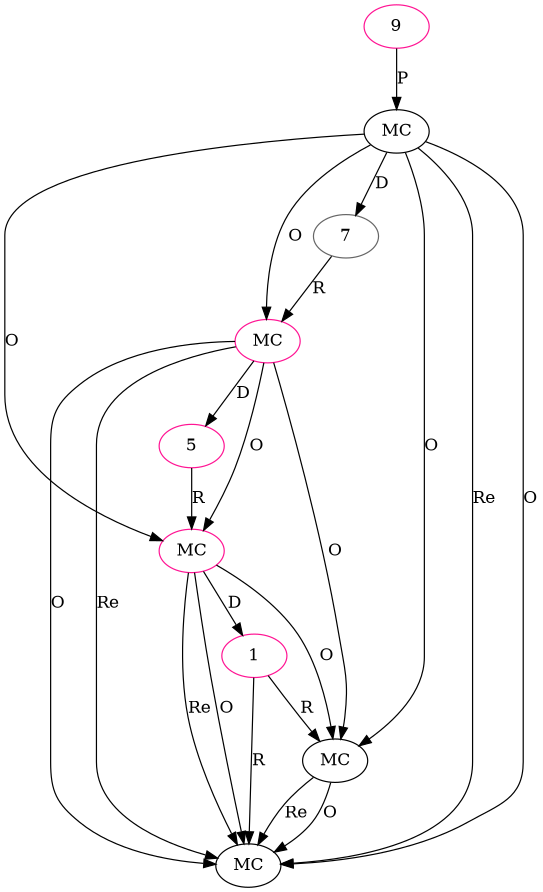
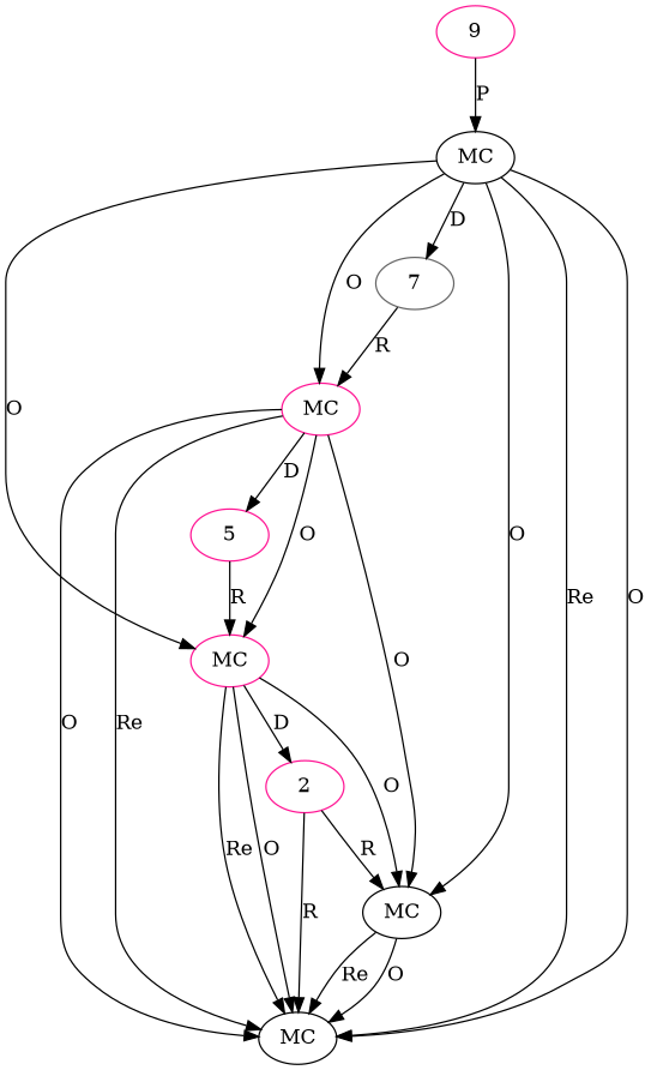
  digraph {
    node [color=deeppink t=Iterator]
    n1 [color=black label=MC s="hasNext()"]
    n2 [color=black label=MC s="next()"]
-   2 [n=dummy_ label=1]
+   2 [n=dummy_]
    n4 [label=MC s="iterator()" t=Iterable]
    5 [n=dummy_ t=Set]
    n6 [l=453 label=MC s="entrySet()" t=Map]
    7 [color=gray40 n=nativeHeader t=Map]
    n8 [color=black l=451 label=MC s="parseHeader()" t=OSGiHeader]
    9 [n=value t=String]
    n1 -> n2 [label=O]
    n1 -> n2 [label=Re]
    2 -> n1 [label=R]
    2 -> n2 [label=R]
    n4 -> n1 [label=O]
    n4 -> n2 [label=O]
    n4 -> n2 [label=Re]
    n4 -> 2 [label=D]
    5 -> n4 [label=R]
    n6 -> n1 [label=O]
    n6 -> n2 [label=O]
    n6 -> n2 [label=Re]
    n6 -> n4 [label=O]
    n6 -> 5 [label=D]
    7 -> n6 [label=R]
    n8 -> n1 [label=O]
    n8 -> n2 [label=Re]
    n8 -> n2 [label=O]
    n8 -> n4 [label=O]
    n8 -> n6 [label=O]
    n8 -> 7 [label=D]
    9 -> n8 [label=P]
  }
